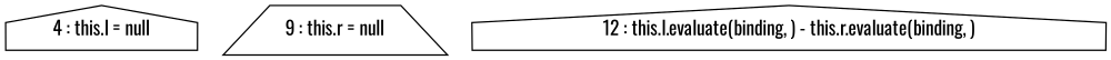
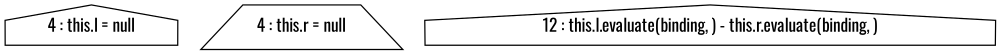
  digraph {
    fontname=Oswald
    node [shape=house fontname=Oswald]
    "4 : this.l = null"
-   "4 : this.r = null" [shape=trapezium label="9 : this.r = null"]
+   "4 : this.r = null" [shape=trapezium]
    "12 : this.l.evaluate(binding, ) - this.r.evaluate(binding, )"
  }
